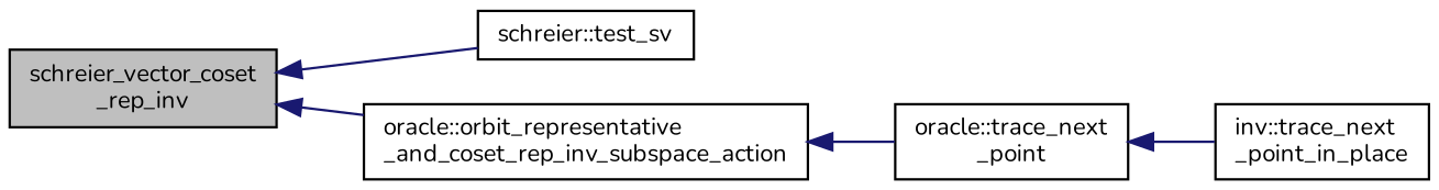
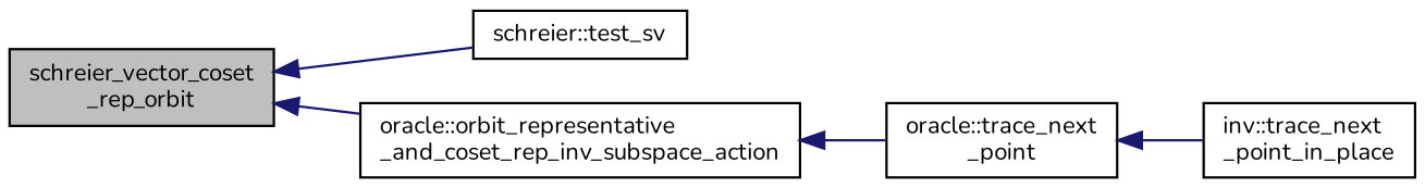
  digraph {
    fontname=Nunito
    rankdir=LR
    node [color=black fillcolor=white fontname=Nunito fontsize=10 shape=record style=filled]
    edge [color=midnightblue dir=back fontname=Nunito fontsize=10 labelfontname=Helvetica labelfontsize=10 style=solid]
-   n1 [fillcolor=grey75 fontcolor=black height=0.2 label="schreier_vector_coset\l_rep_inv" width=0.4]
+   n1 [fillcolor=grey75 fontcolor=black height=0.2 label="schreier_vector_coset\l_rep_orbit" width=0.4]
    n2 [height=0.2 label="schreier::test_sv" width=0.4]
    n3 [height=0.2 label="oracle::orbit_representative\l_and_coset_rep_inv_subspace_action" width=0.4]
    n4 [height=0.2 label="oracle::trace_next\l_point" width=0.4]
    n5 [height=0.2 label="inv::trace_next\l_point_in_place" width=0.4]
    n1 -> n2
    n1 -> n3
    n3 -> n4
    n4 -> n5
  }
